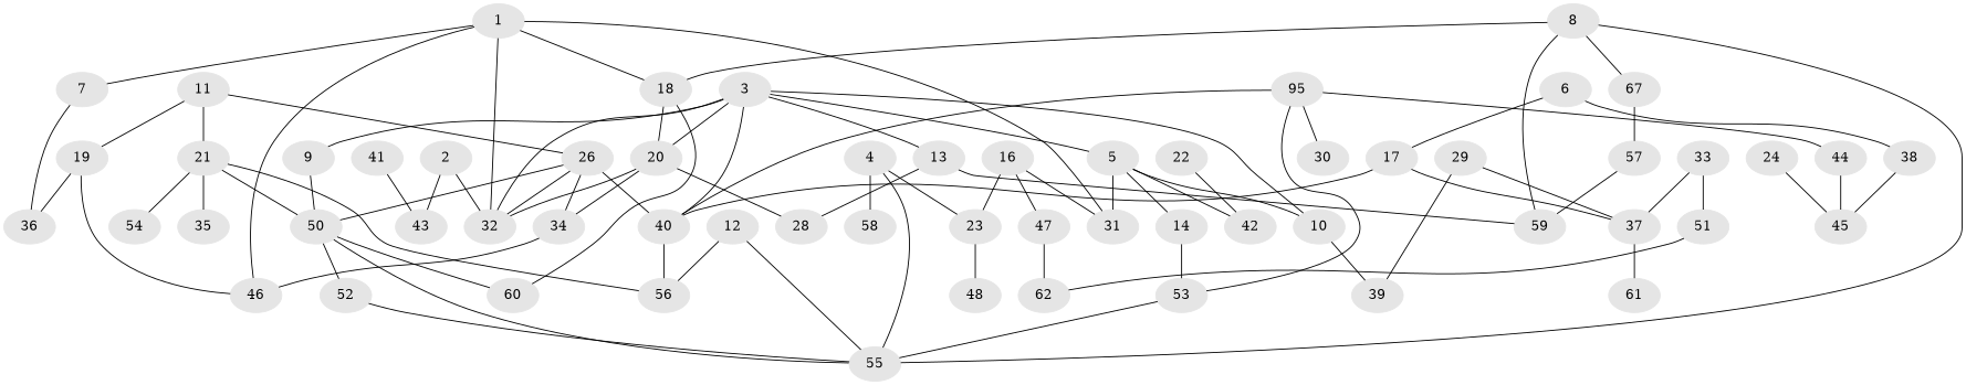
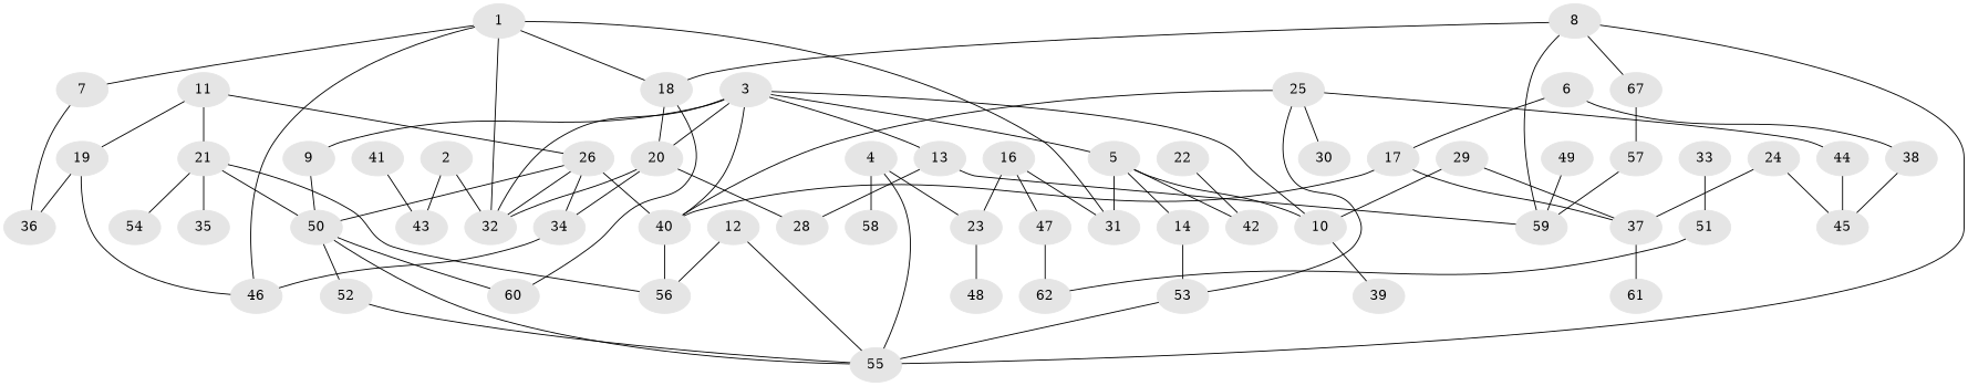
  graph {
    node [color=gray90 style=filled]
    edge [weight=1.0]
    1
    7
    18
    31
    32
    46
    36
    20
    60
    2
    43
    3
    5
    9
    10
    13
    40
    14
    42
    50
    39
    59
    28
    34
    56
    4
    23
    55
    58
    48
    53
    6
    17
    38
    37
    45
    19
    8
    n39 [label=67]
    57
    52
    11
    21
    26
    35
    54
    12
    47
    62
    16
    61
    22
    24
-   25 [label=95]
+   25
    30
    44
    29
    33
    51
    41
+   49
    1 -- 7
    1 -- 18
    1 -- 31
    1 -- 32
    1 -- 46
    7 -- 36
    18 -- 20
    18 -- 60
    20 -- 32
    20 -- 28
    20 -- 34
    2 -- 32
    2 -- 43
    3 -- 32
    3 -- 20
    3 -- 5
    3 -- 9
    3 -- 10
    3 -- 13
    3 -- 40
    5 -- 31
    5 -- 10
    5 -- 14
    5 -- 42
    9 -- 50
    10 -- 39
    13 -- 59
    13 -- 28
    40 -- 56
    14 -- 53
    50 -- 60
    50 -- 55
    50 -- 52
    34 -- 46
    4 -- 23
    4 -- 55
    4 -- 58
    23 -- 48
    53 -- 55
    6 -- 17
    6 -- 38
    17 -- 40
    17 -- 37
    38 -- 45
    37 -- 61
    19 -- 46
    19 -- 36
    8 -- 18
    8 -- 59
    8 -- 55
    8 -- n39
    n39 -- 57
    57 -- 59
    52 -- 55
    11 -- 19
    11 -- 21
    11 -- 26
    21 -- 50
    21 -- 56
    21 -- 35
    21 -- 54
    26 -- 32
    26 -- 40
    26 -- 50
    26 -- 34
    12 -- 56
    12 -- 55
    47 -- 62 [weight=2.0]
    16 -- 31
    16 -- 23
    16 -- 47
    22 -- 42
    24 -- 45
    25 -- 40
    25 -- 53
    25 -- 30
    25 -- 44
    44 -- 45
-   29 -- 39
+   29 -- 10
    29 -- 37
-   33 -- 37
+   24 -- 37
    33 -- 51
    51 -- 62
    41 -- 43
+   49 -- 59
  }
